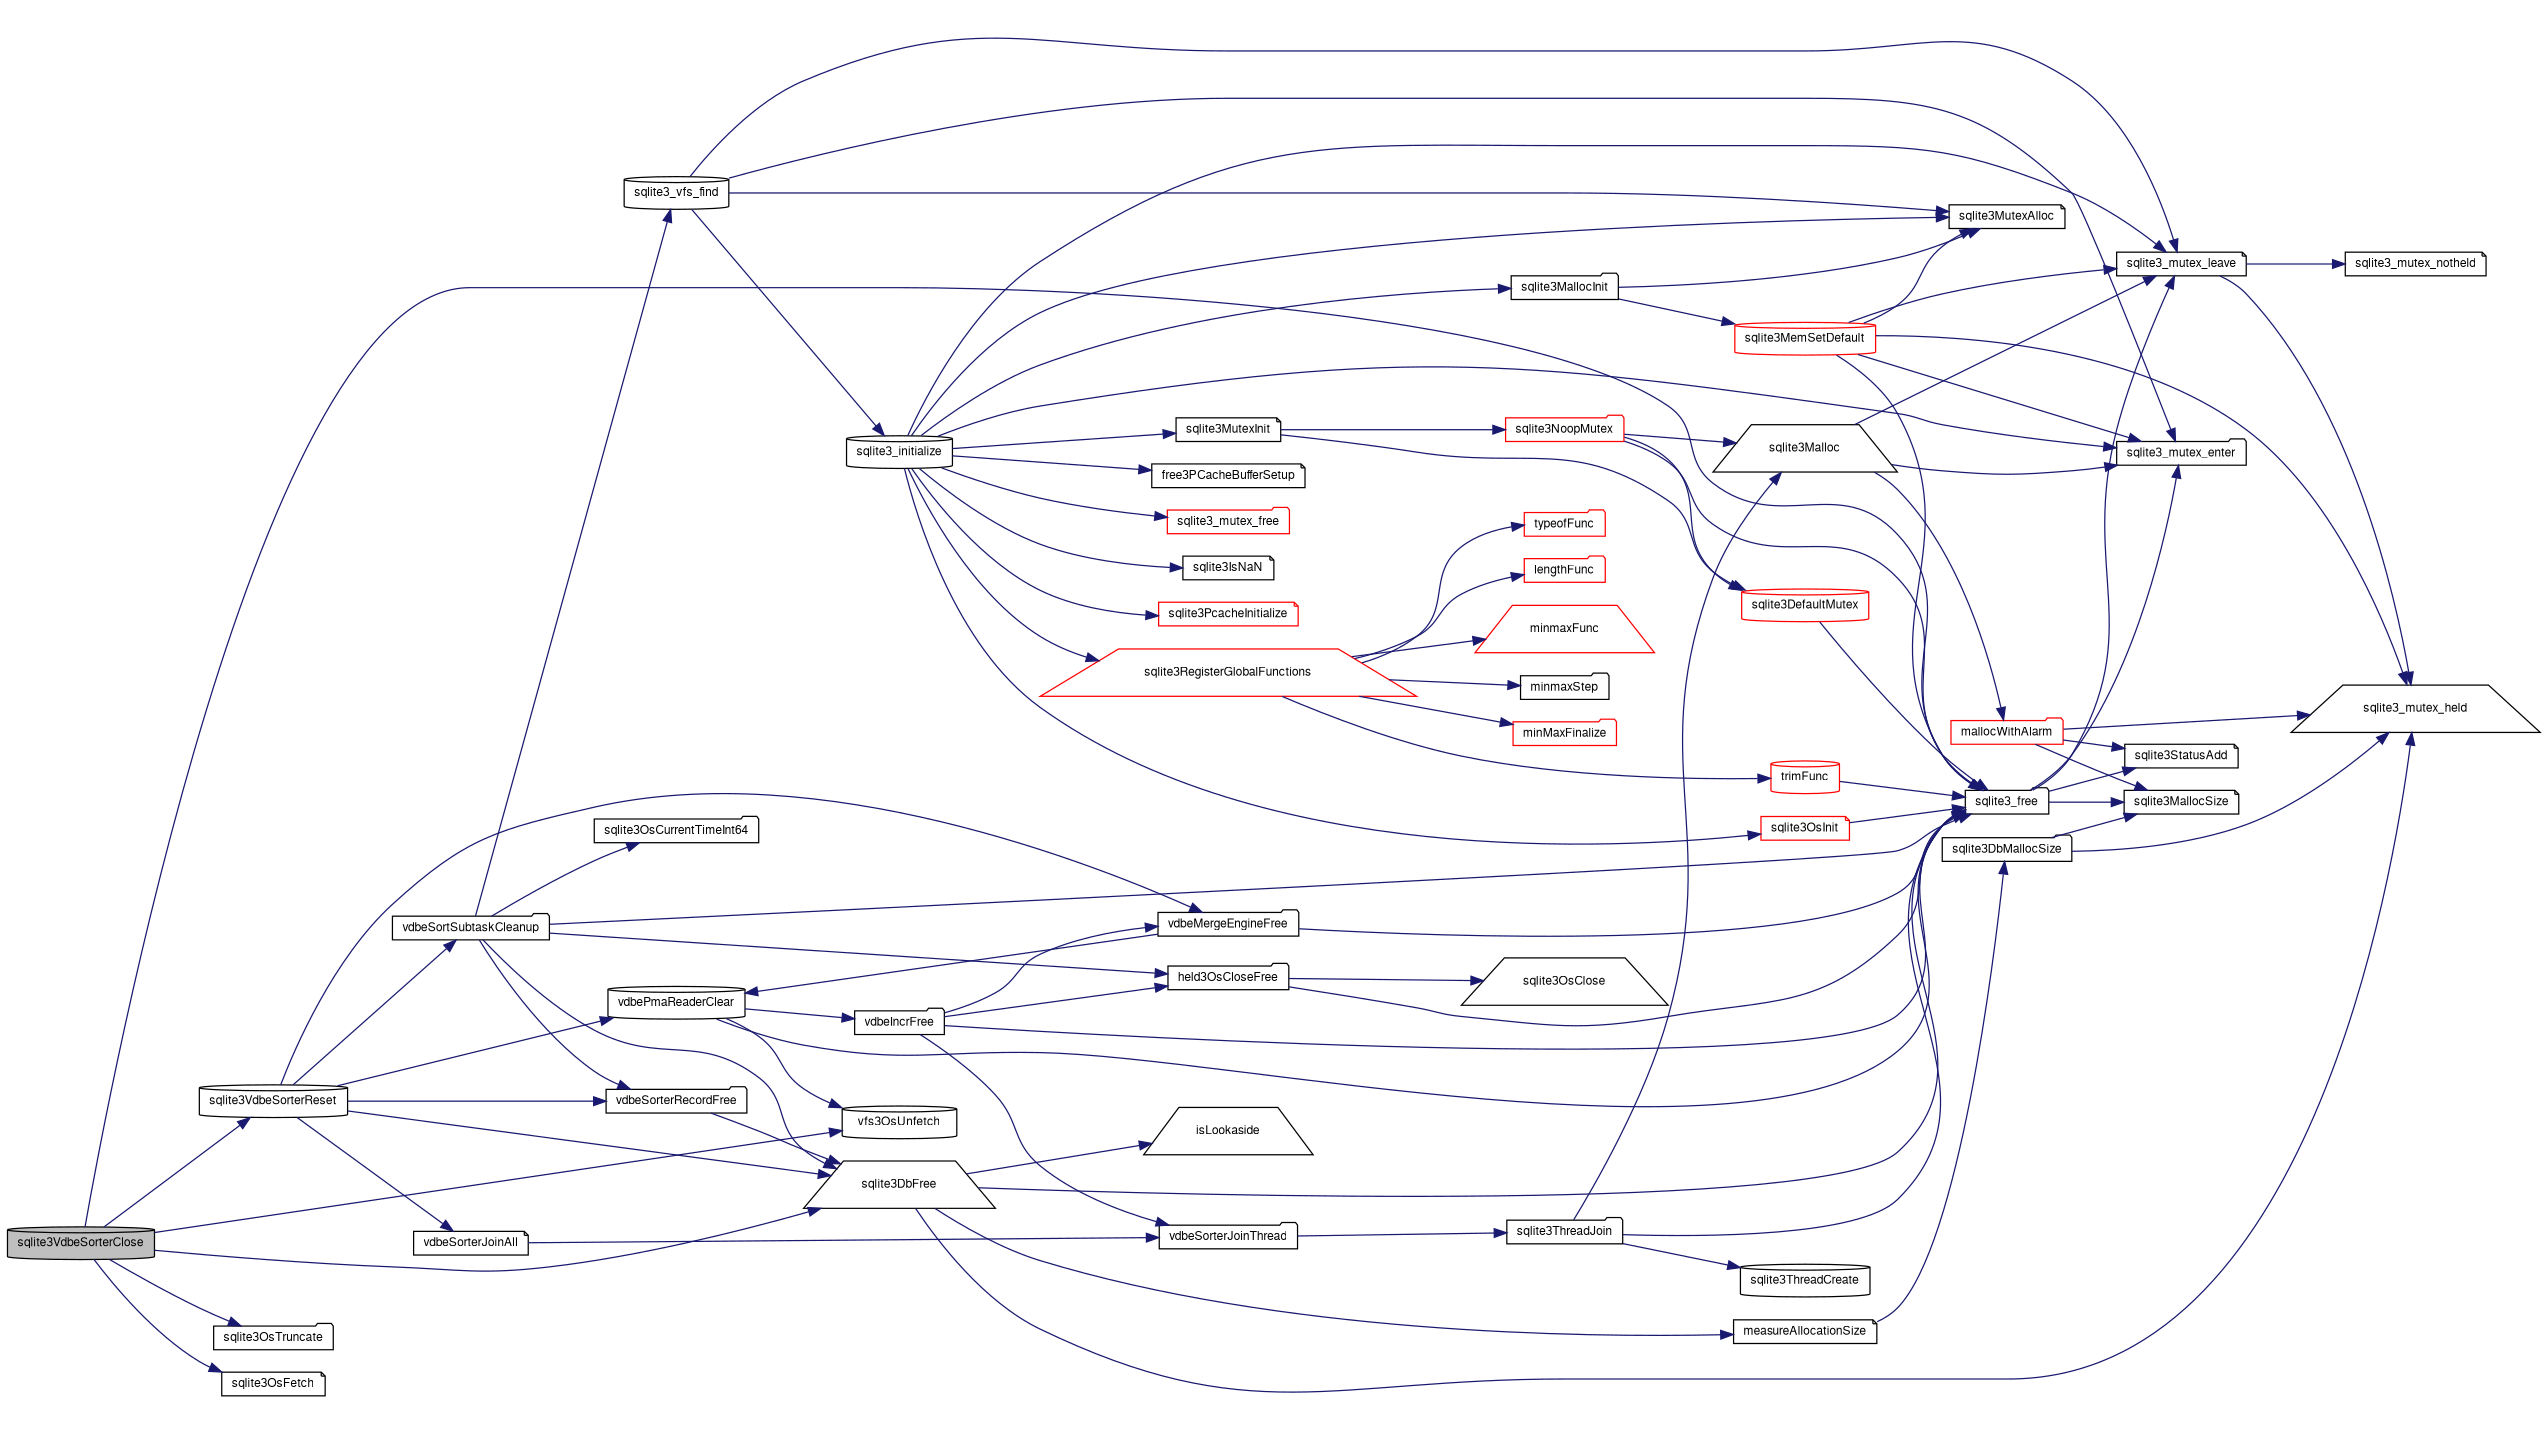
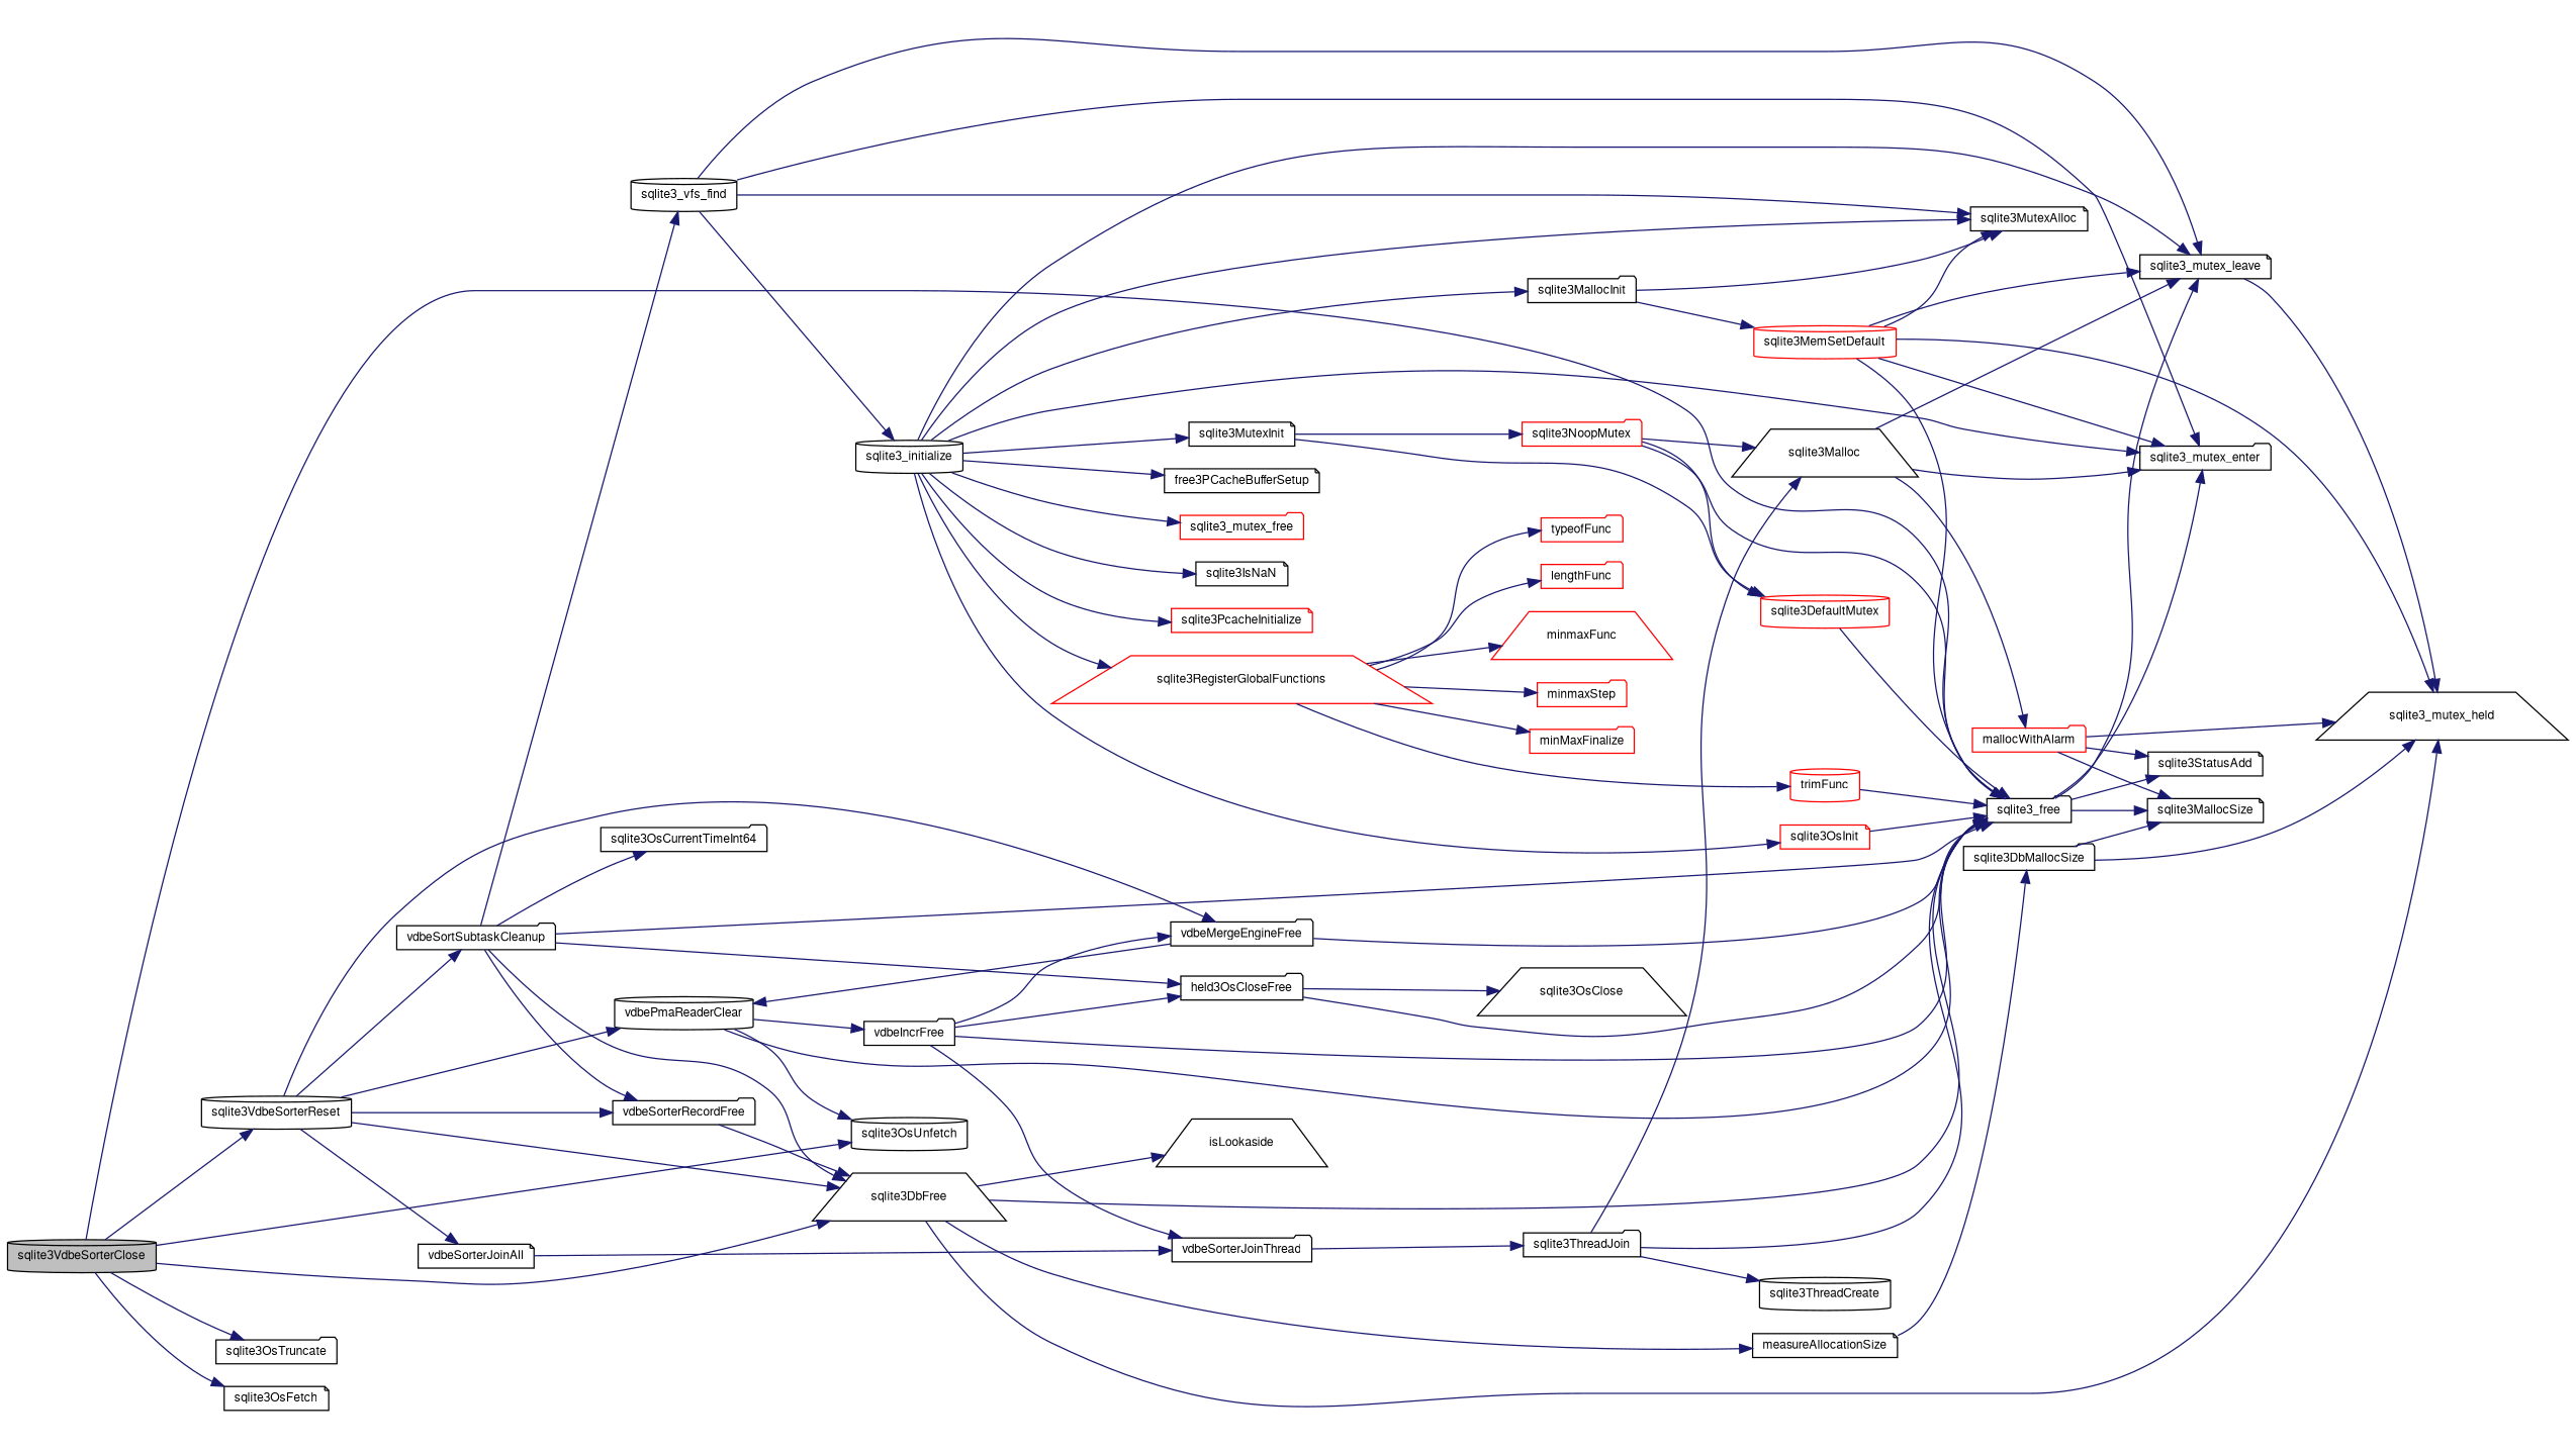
  digraph {
    rankdir=LR
    node [color=black fillcolor=white fontname=FreeSans fontsize=10 shape=folder style=filled]
    edge [color=midnightblue fontname=FreeSans fontsize=10 labelfontname=FreeSans labelfontsize=10 style=solid]
    n1 [fillcolor=grey75 fontcolor=black height=0.2 label=sqlite3VdbeSorterClose shape=cylinder width=0.4]
    n2 [height=0.2 label=sqlite3VdbeSorterReset shape=cylinder width=0.4]
    n3 [height=0.2 label=sqlite3_free width=0.4]
-   n4 [height=0.2 label=vfs3OsUnfetch shape=cylinder width=0.4]
+   n4 [height=0.2 label=sqlite3OsUnfetch shape=cylinder width=0.4]
    n5 [height=0.2 label=sqlite3DbFree shape=trapezium width=0.4]
    n6 [height=0.2 label=sqlite3OsTruncate width=0.4]
    n7 [height=0.2 label=sqlite3OsFetch shape=note width=0.4]
    n8 [height=0.2 label=vdbeSorterJoinAll shape=note width=0.4]
    n9 [height=0.2 label=vdbePmaReaderClear shape=cylinder width=0.4]
    n10 [height=0.2 label=vdbeMergeEngineFree width=0.4]
    n11 [height=0.2 label=vdbeSortSubtaskCleanup width=0.4]
    n12 [height=0.2 label=vdbeSorterRecordFree width=0.4]
    n13 [height=0.2 label=sqlite3_mutex_enter width=0.4]
    n14 [height=0.2 label=sqlite3StatusAdd shape=note width=0.4]
    n15 [height=0.2 label=sqlite3MallocSize shape=note width=0.4]
    n16 [height=0.2 label=sqlite3_mutex_leave shape=note width=0.4]
    n17 [height=0.2 label=sqlite3_mutex_held shape=trapezium width=0.4]
    n18 [height=0.2 label=measureAllocationSize shape=note width=0.4]
    n19 [height=0.2 label=isLookaside shape=trapezium width=0.4]
    n20 [height=0.2 label=vdbeSorterJoinThread width=0.4]
    n21 [height=0.2 label=vdbeIncrFree width=0.4]
    n22 [height=0.2 label=held3OsCloseFree width=0.4]
    n23 [height=0.2 label=sqlite3OsCurrentTimeInt64 width=0.4]
    n24 [height=0.2 label=sqlite3_vfs_find shape=cylinder width=0.4]
    n25 [height=0.2 label=sqlite3ThreadJoin width=0.4]
    n26 [height=0.2 label=sqlite3ThreadCreate shape=cylinder width=0.4]
    n27 [height=0.2 label=sqlite3Malloc shape=trapezium width=0.4]
    n28 [color=red height=0.2 label=mallocWithAlarm width=0.4]
-   n29 [height=0.2 label=sqlite3_mutex_notheld shape=note width=0.4]
    n30 [height=0.2 label=sqlite3OsClose shape=trapezium width=0.4]
    n31 [height=0.2 label=sqlite3DbMallocSize width=0.4]
    n32 [height=0.2 label=sqlite3_initialize shape=cylinder width=0.4]
    n33 [height=0.2 label=sqlite3MutexAlloc shape=note width=0.4]
    n34 [height=0.2 label=sqlite3MutexInit shape=note width=0.4]
    n35 [height=0.2 label=sqlite3MallocInit width=0.4]
    n36 [color=red height=0.2 label=sqlite3RegisterGlobalFunctions shape=trapezium width=0.4]
    n37 [color=red height=0.2 label=sqlite3PcacheInitialize shape=note width=0.4]
    n38 [color=red height=0.2 label=sqlite3OsInit shape=note width=0.4]
    n39 [height=0.2 label=free3PCacheBufferSetup shape=note width=0.4]
    n40 [color=red height=0.2 label=sqlite3_mutex_free width=0.4]
    n41 [height=0.2 label=sqlite3IsNaN shape=note width=0.4]
    n42 [color=red height=0.2 label=sqlite3DefaultMutex shape=cylinder width=0.4]
    n43 [color=red height=0.2 label=sqlite3NoopMutex width=0.4]
    n44 [color=red height=0.2 label=sqlite3MemSetDefault shape=cylinder width=0.4]
    n45 [color=red height=0.2 label=trimFunc shape=cylinder width=0.4]
    n46 [color=red height=0.2 label=minmaxFunc shape=trapezium width=0.4]
-   n47 [height=0.2 label=minmaxStep width=0.4]
+   n47 [color=red height=0.2 label=minmaxStep width=0.4]
    n48 [color=red height=0.2 label=minMaxFinalize width=0.4]
    n49 [color=red height=0.2 label=typeofFunc width=0.4]
    n50 [color=red height=0.2 label=lengthFunc width=0.4]
    n1 -> n2
    n1 -> n3
    n1 -> n4
    n1 -> n5
    n1 -> n6
    n1 -> n7
    n2 -> n5
    n2 -> n8
    n2 -> n9
    n2 -> n10
    n2 -> n11
    n2 -> n12
    n3 -> n13
    n3 -> n14
    n3 -> n15
    n3 -> n16
    n5 -> n3
    n5 -> n17
    n5 -> n18
    n5 -> n19
    n8 -> n20
    n9 -> n3
    n9 -> n4
    n9 -> n21
    n10 -> n3
    n10 -> n9
    n11 -> n3
    n11 -> n5
    n11 -> n12
    n11 -> n22
    n11 -> n23
    n11 -> n24
    n12 -> n5
    n16 -> n17
-   n16 -> n29
    n18 -> n31
    n20 -> n25
    n21 -> n3
    n21 -> n10
    n21 -> n20
    n21 -> n22
    n22 -> n3
    n22 -> n30
    n24 -> n13
    n24 -> n16
    n24 -> n32
    n24 -> n33
    n25 -> n3
    n25 -> n26
    n25 -> n27
    n27 -> n13
    n27 -> n16
    n27 -> n28
    n28 -> n14
    n28 -> n15
    n28 -> n17
    n31 -> n15
    n31 -> n17
    n32 -> n13
    n32 -> n16
    n32 -> n33
    n32 -> n34
    n32 -> n35
    n32 -> n36
    n32 -> n37
    n32 -> n38
    n32 -> n39
    n32 -> n40
    n32 -> n41
    n34 -> n42
    n34 -> n43
    n35 -> n33
    n35 -> n44
    n36 -> n45
    n36 -> n46
    n36 -> n47
    n36 -> n48
    n36 -> n49
    n36 -> n50
    n38 -> n3
    n42 -> n3
    n43 -> n3
    n43 -> n27
    n43 -> n42
    n44 -> n3
    n44 -> n13
    n44 -> n16
    n44 -> n17
    n44 -> n33
    n45 -> n3
  }
